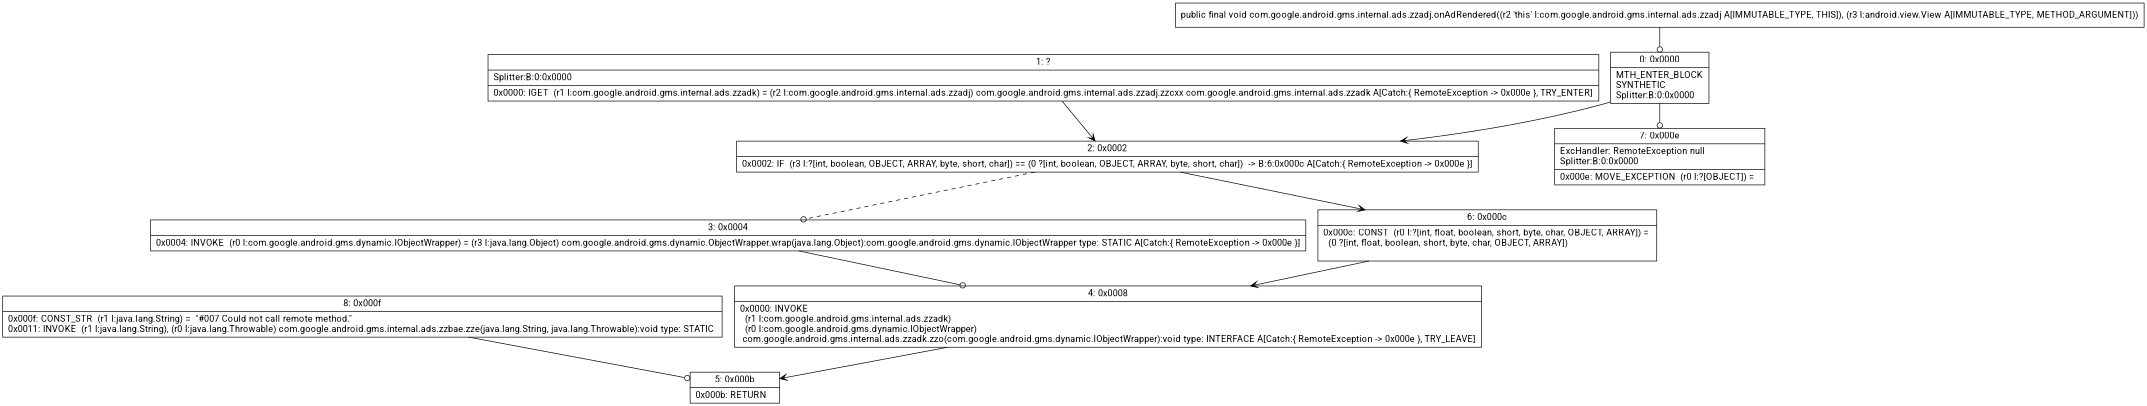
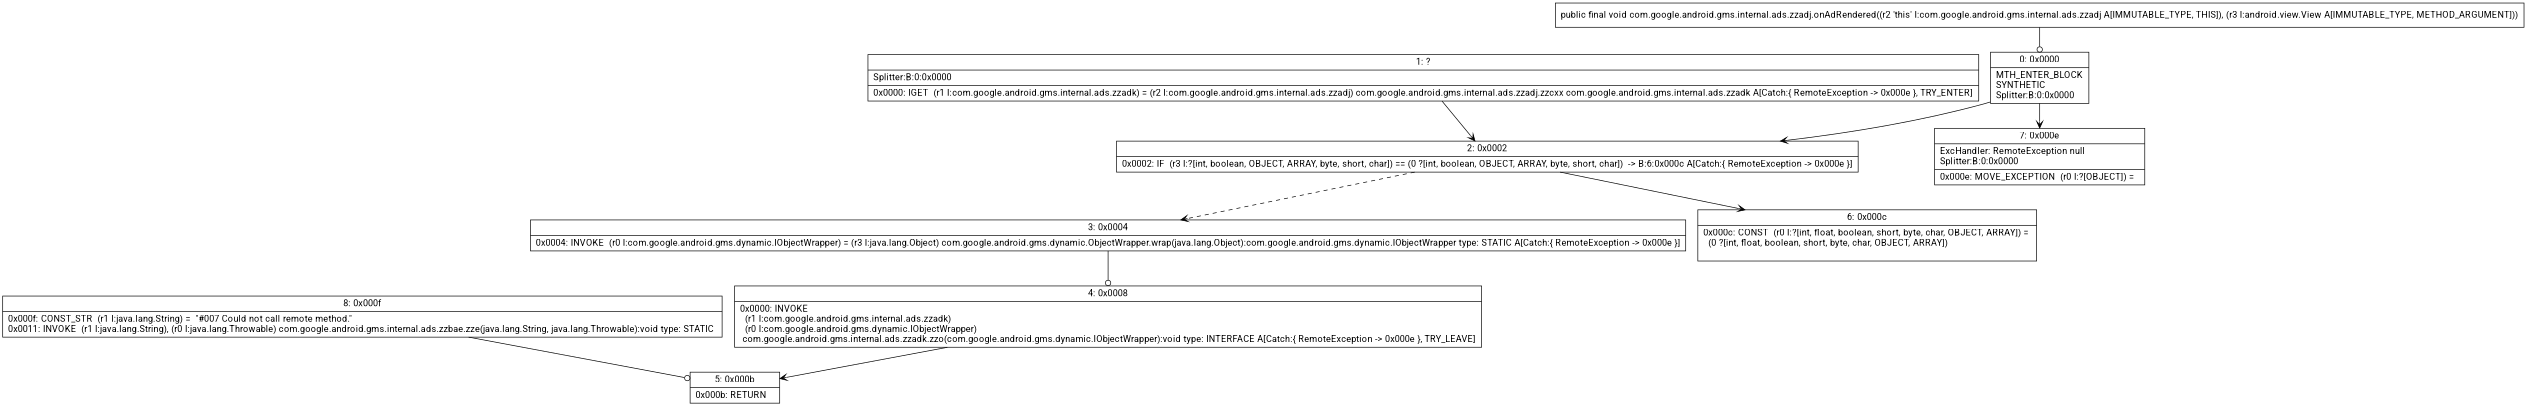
  digraph {
    fontname=Roboto
    node [fontname=Roboto shape=record]
    edge [arrowhead=vee fontname=Roboto]
    n1 [label="{0\:\ 0x0000|MTH_ENTER_BLOCK\lSYNTHETIC\lSplitter:B:0:0x0000\l}"]
    n2 [label="{7\:\ 0x000e|ExcHandler: RemoteException null\lSplitter:B:0:0x0000\l|0x000e: MOVE_EXCEPTION  (r0 I:?[OBJECT]) =  \l}"]
    n3 [label="{2\:\ 0x0002|0x0002: IF  (r3 I:?[int, boolean, OBJECT, ARRAY, byte, short, char]) == (0 ?[int, boolean, OBJECT, ARRAY, byte, short, char])  \-\> B:6:0x000c A[Catch:\{ RemoteException \-\> 0x000e \}]\l}"]
    n4 [label="{1\:\ ?|Splitter:B:0:0x0000\l|0x0000: IGET  (r1 I:com.google.android.gms.internal.ads.zzadk) = (r2 I:com.google.android.gms.internal.ads.zzadj) com.google.android.gms.internal.ads.zzadj.zzcxx com.google.android.gms.internal.ads.zzadk A[Catch:\{ RemoteException \-\> 0x000e \}, TRY_ENTER]\l}"]
    n5 [label="{3\:\ 0x0004|0x0004: INVOKE  (r0 I:com.google.android.gms.dynamic.IObjectWrapper) = (r3 I:java.lang.Object) com.google.android.gms.dynamic.ObjectWrapper.wrap(java.lang.Object):com.google.android.gms.dynamic.IObjectWrapper type: STATIC A[Catch:\{ RemoteException \-\> 0x000e \}]\l}"]
    n6 [label="{6\:\ 0x000c|0x000c: CONST  (r0 I:?[int, float, boolean, short, byte, char, OBJECT, ARRAY]) = \l  (0 ?[int, float, boolean, short, byte, char, OBJECT, ARRAY])\l \l}"]
    n7 [label="{4\:\ 0x0008|0x0000: INVOKE  \l  (r1 I:com.google.android.gms.internal.ads.zzadk)\l  (r0 I:com.google.android.gms.dynamic.IObjectWrapper)\l com.google.android.gms.internal.ads.zzadk.zzo(com.google.android.gms.dynamic.IObjectWrapper):void type: INTERFACE A[Catch:\{ RemoteException \-\> 0x000e \}, TRY_LEAVE]\l}"]
    n8 [label="{5\:\ 0x000b|0x000b: RETURN   \l}"]
    n9 [label="{8\:\ 0x000f|0x000f: CONST_STR  (r1 I:java.lang.String) =  \"#007 Could not call remote method.\" \l0x0011: INVOKE  (r1 I:java.lang.String), (r0 I:java.lang.Throwable) com.google.android.gms.internal.ads.zzbae.zze(java.lang.String, java.lang.Throwable):void type: STATIC \l}"]
    n10 [label="{public final void com.google.android.gms.internal.ads.zzadj.onAdRendered((r2 'this' I:com.google.android.gms.internal.ads.zzadj A[IMMUTABLE_TYPE, THIS]), (r3 I:android.view.View A[IMMUTABLE_TYPE, METHOD_ARGUMENT])) }"]
-   n1 -> n2 [arrowhead=odot]
+   n1 -> n2
    n1 -> n3
-   n3 -> n5 [arrowhead=odot style=dashed]
+   n3 -> n5 [style=dashed]
    n3 -> n6
    n4 -> n3
    n5 -> n7 [arrowhead=odot]
-   n6 -> n7
    n7 -> n8
    n9 -> n8 [arrowhead=odot]
    n10 -> n1 [arrowhead=odot]
  }
